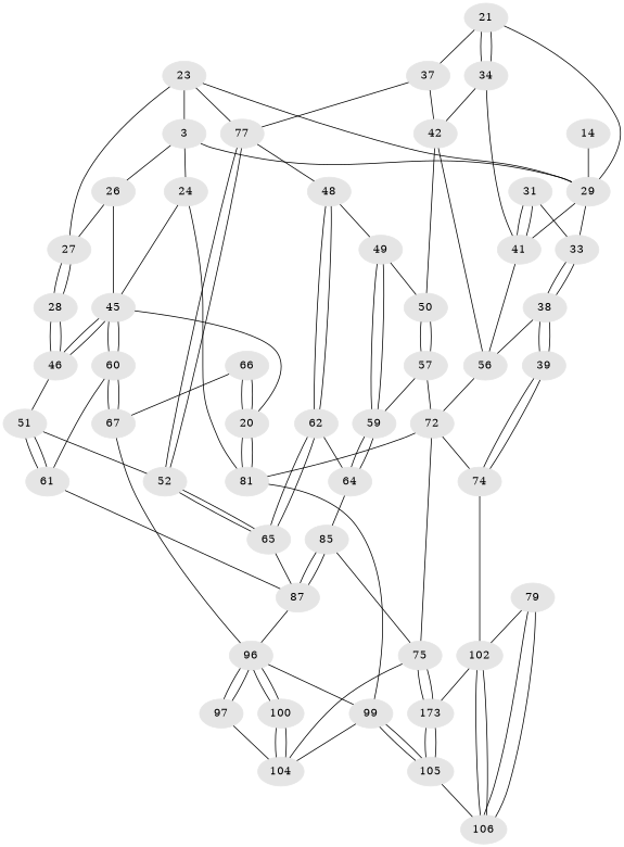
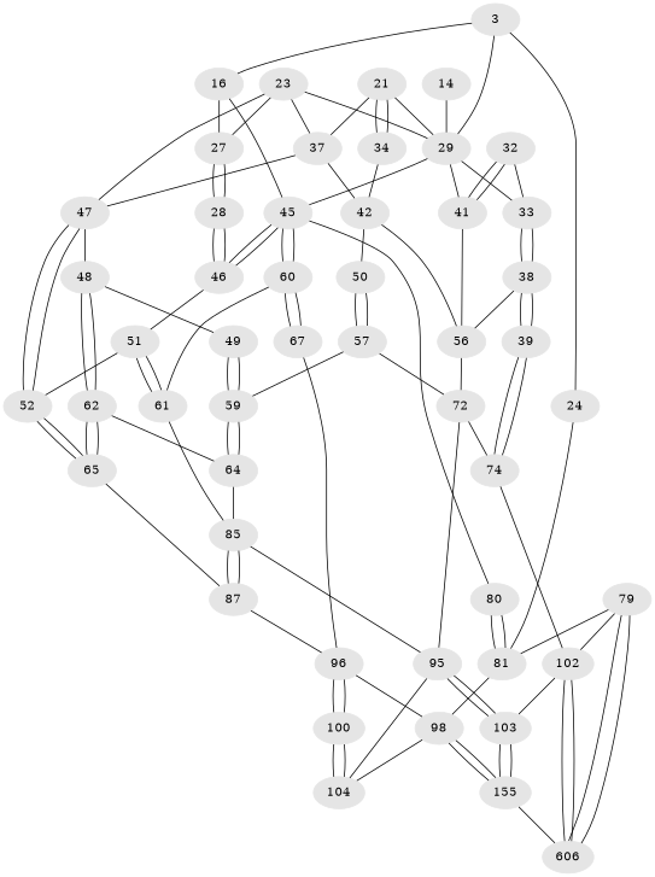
  graph {
    node [color=gray90 style=filled]
    24 [super="+4"]
    3
-   26 [super="+15"]
+   26 [super="+15" label=16]
    29 [super="+9+13"]
    45 [super="+44+25"]
    81 [super="+5+53"]
    27 [super="+22"]
    33 [super="+10"]
    41 [super="+35+31"]
    14
    21
    34
    37 [super="+20"]
    42 [super="+40"]
-   47 [super="+36" label=77]
+   47 [super="+36"]
    23 [super="+19"]
    28
    48
    52
    46
    60
-   80 [super="+54+55" label=20]
-   98 [super="+91" label=99]
+   80 [super="+54+55"]
+   98 [super="+91"]
    51
    38
    56 [super="+43"]
    74 [super="+73"]
    39
    79 [super="+6"]
    102 [super="+84"]
-   106
-   32 [label=31]
+   106 [label=606]
+   32
    50
    72 [super="+58"]
    57
    61
    67
    49
    62
    65
    59
    64 [super="+63"]
    87 [super="+68+69"]
-   95 [super="+86+82+71" label=75]
+   95 [super="+86+82+71"]
    85 [super="+76+75+70"]
    96 [super="+89+88+90"]
-   66
-   97 [super="+92"]
    100
-   103 [super="+101+83" label=173]
+   103 [super="+101+83"]
    104 [super="+93+99"]
-   105
-   24 -- 45
+   105 [label=155]
+   29 -- 45
    24 -- 81 [weight=2]
    3 -- 24
    3 -- 26
    3 -- 29
    26 -- 45
    26 -- 27 [weight=2]
    29 -- 33
    29 -- 41
    45 -- 46
    45 -- 46
    45 -- 60
    45 -- 60
    45 -- 80
    81 -- 98
    27 -- 28 [weight=2]
    27 -- 28
    33 -- 38
    33 -- 38
    41 -- 56
    14 -- 29 [weight=3]
    21 -- 29
    21 -- 34
    21 -- 34
    21 -- 37
-   34 -- 41
    34 -- 42
    37 -- 42
    37 -- 47
    42 -- 56
    42 -- 50
    47 -- 48
    47 -- 52
    47 -- 52
    23 -- 29
    23 -- 27 [weight=2]
-   23 -- 3
+   23 -- 37
    23 -- 47
    28 -- 46
    28 -- 46
    48 -- 49
    48 -- 62
    48 -- 62
    52 -- 65
    52 -- 65
    46 -- 51
    60 -- 61
    60 -- 67
    60 -- 67
    80 -- 81 [weight=2]
    80 -- 81
    98 -- 104
    98 -- 105
    98 -- 105
    51 -- 52
    51 -- 61
    51 -- 61
    38 -- 56
    38 -- 39
    38 -- 39
    56 -- 72
    74 -- 102 [weight=2]
    39 -- 74
    39 -- 74
-   72 -- 81 [weight=2]
+   79 -- 81 [weight=2]
    79 -- 102
    79 -- 106
    79 -- 106
    102 -- 106
    102 -- 106
    102 -- 103 [weight=2]
    32 -- 33
    32 -- 41 [weight=2]
    32 -- 41
    50 -- 57
    50 -- 57
    72 -- 74
    72 -- 95
    57 -- 72
    57 -- 59
-   61 -- 87
+   61 -- 85
    67 -- 96
-   49 -- 50
    49 -- 59
    49 -- 59
    62 -- 65
    62 -- 65
    62 -- 64
    65 -- 87
    59 -- 64
    59 -- 64
    64 -- 85 [weight=2]
    87 -- 96
    95 -- 103 [weight=2]
    95 -- 103
    95 -- 104
    85 -- 87 [weight=2]
    85 -- 87
    85 -- 95 [weight=2]
    96 -- 98
-   96 -- 97 [weight=2]
-   96 -- 97
    96 -- 100
    96 -- 100
-   66 -- 80 [weight=2]
-   66 -- 80
-   66 -- 67
-   97 -- 104 [weight=2]
    100 -- 104 [weight=2]
    100 -- 104
    103 -- 105
    103 -- 105
    105 -- 106
  }
